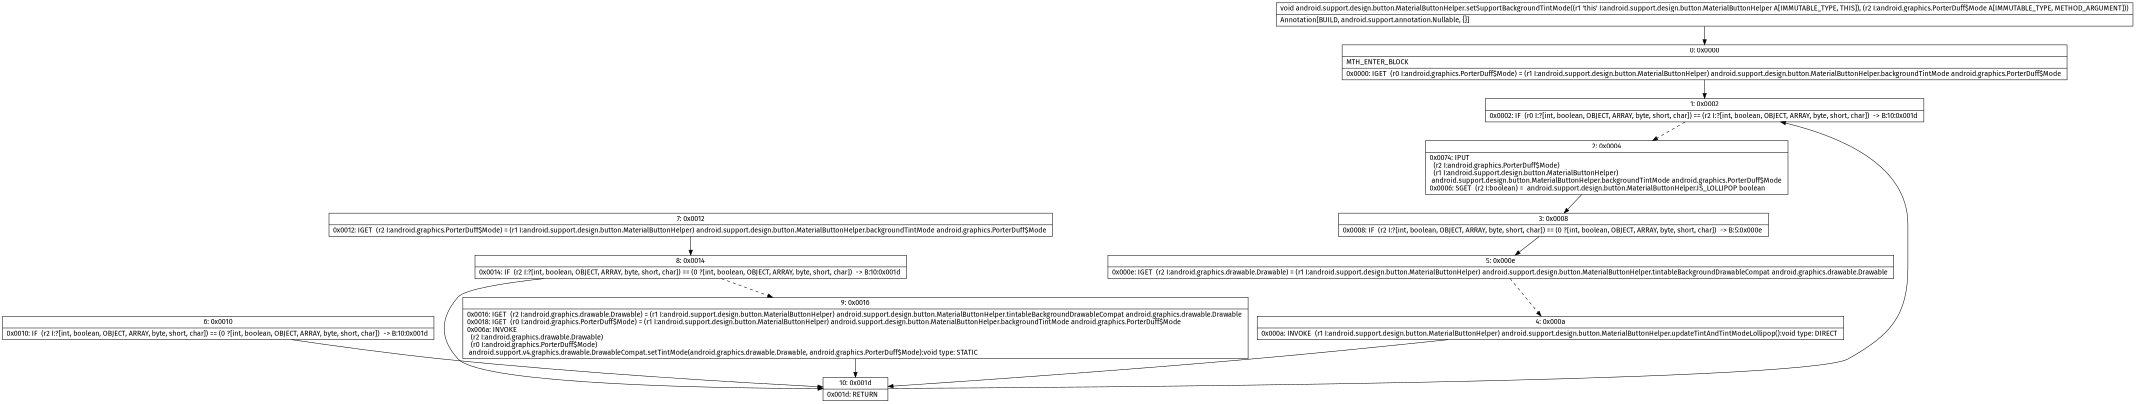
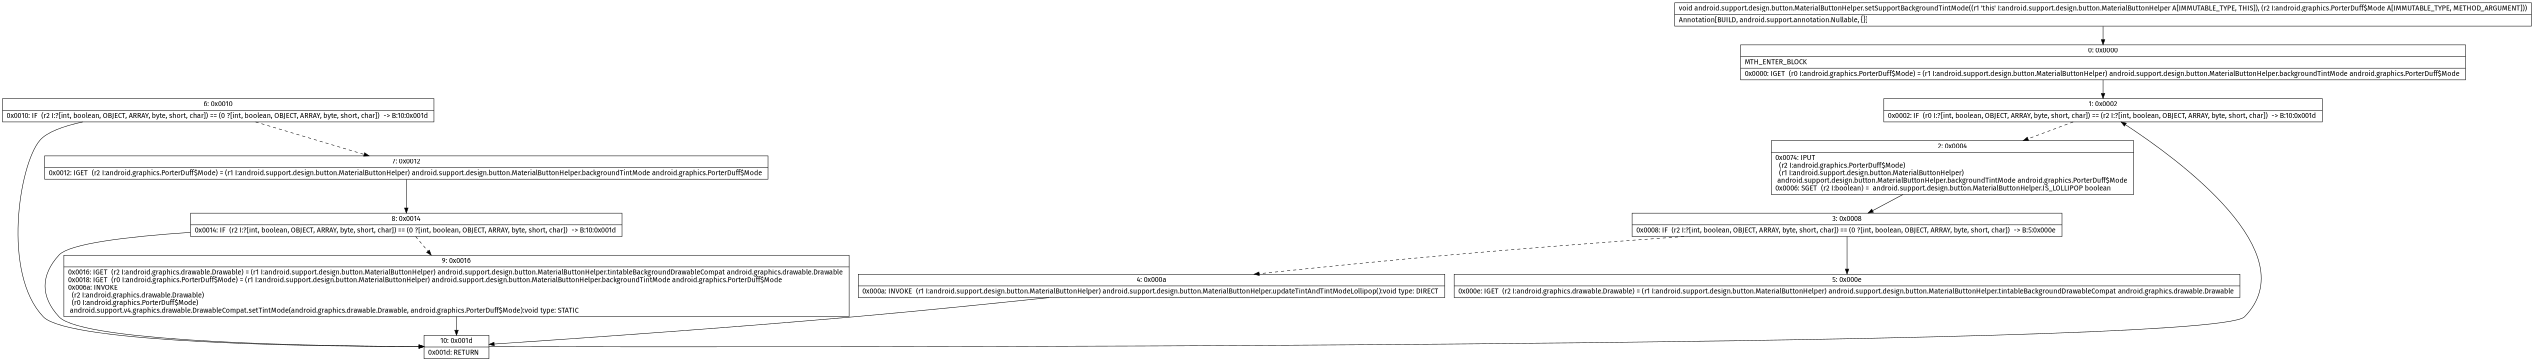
  digraph {
    fontname="Fira Sans"
    node [fontname="Fira Sans" shape=record]
    edge [fontname="Fira Sans"]
    n1 [label="{0\:\ 0x0000|MTH_ENTER_BLOCK\l|0x0000: IGET  (r0 I:android.graphics.PorterDuff$Mode) = (r1 I:android.support.design.button.MaterialButtonHelper) android.support.design.button.MaterialButtonHelper.backgroundTintMode android.graphics.PorterDuff$Mode \l}"]
    n2 [label="{1\:\ 0x0002|0x0002: IF  (r0 I:?[int, boolean, OBJECT, ARRAY, byte, short, char]) == (r2 I:?[int, boolean, OBJECT, ARRAY, byte, short, char])  \-\> B:10:0x001d \l}"]
    n3 [label="{2\:\ 0x0004|0x0074: IPUT  \l  (r2 I:android.graphics.PorterDuff$Mode)\l  (r1 I:android.support.design.button.MaterialButtonHelper)\l android.support.design.button.MaterialButtonHelper.backgroundTintMode android.graphics.PorterDuff$Mode \l0x0006: SGET  (r2 I:boolean) =  android.support.design.button.MaterialButtonHelper.IS_LOLLIPOP boolean \l}"]
    n4 [label="{3\:\ 0x0008|0x0008: IF  (r2 I:?[int, boolean, OBJECT, ARRAY, byte, short, char]) == (0 ?[int, boolean, OBJECT, ARRAY, byte, short, char])  \-\> B:5:0x000e \l}"]
    n5 [label="{10\:\ 0x001d|0x001d: RETURN   \l}"]
    n6 [label="{4\:\ 0x000a|0x000a: INVOKE  (r1 I:android.support.design.button.MaterialButtonHelper) android.support.design.button.MaterialButtonHelper.updateTintAndTintModeLollipop():void type: DIRECT \l}"]
    n7 [label="{5\:\ 0x000e|0x000e: IGET  (r2 I:android.graphics.drawable.Drawable) = (r1 I:android.support.design.button.MaterialButtonHelper) android.support.design.button.MaterialButtonHelper.tintableBackgroundDrawableCompat android.graphics.drawable.Drawable \l}"]
    n8 [label="{6\:\ 0x0010|0x0010: IF  (r2 I:?[int, boolean, OBJECT, ARRAY, byte, short, char]) == (0 ?[int, boolean, OBJECT, ARRAY, byte, short, char])  \-\> B:10:0x001d \l}"]
    n9 [label="{7\:\ 0x0012|0x0012: IGET  (r2 I:android.graphics.PorterDuff$Mode) = (r1 I:android.support.design.button.MaterialButtonHelper) android.support.design.button.MaterialButtonHelper.backgroundTintMode android.graphics.PorterDuff$Mode \l}"]
    n10 [label="{8\:\ 0x0014|0x0014: IF  (r2 I:?[int, boolean, OBJECT, ARRAY, byte, short, char]) == (0 ?[int, boolean, OBJECT, ARRAY, byte, short, char])  \-\> B:10:0x001d \l}"]
    n11 [label="{9\:\ 0x0016|0x0016: IGET  (r2 I:android.graphics.drawable.Drawable) = (r1 I:android.support.design.button.MaterialButtonHelper) android.support.design.button.MaterialButtonHelper.tintableBackgroundDrawableCompat android.graphics.drawable.Drawable \l0x0018: IGET  (r0 I:android.graphics.PorterDuff$Mode) = (r1 I:android.support.design.button.MaterialButtonHelper) android.support.design.button.MaterialButtonHelper.backgroundTintMode android.graphics.PorterDuff$Mode \l0x006a: INVOKE  \l  (r2 I:android.graphics.drawable.Drawable)\l  (r0 I:android.graphics.PorterDuff$Mode)\l android.support.v4.graphics.drawable.DrawableCompat.setTintMode(android.graphics.drawable.Drawable, android.graphics.PorterDuff$Mode):void type: STATIC \l}"]
    n12 [label="{void android.support.design.button.MaterialButtonHelper.setSupportBackgroundTintMode((r1 'this' I:android.support.design.button.MaterialButtonHelper A[IMMUTABLE_TYPE, THIS]), (r2 I:android.graphics.PorterDuff$Mode A[IMMUTABLE_TYPE, METHOD_ARGUMENT]))  | Annotation[BUILD, android.support.annotation.Nullable, \{\}]\l}"]
    n1 -> n2
    n2 -> n3 [style=dashed]
    n3 -> n4
-   n7 -> n6 [style=dashed]
+   n4 -> n6 [style=dashed]
    n4 -> n7
    n5 -> n2
    n6 -> n5
    n8 -> n5
+   n8 -> n9 [style=dashed]
    n9 -> n10
    n10 -> n5
    n10 -> n11 [style=dashed]
    n11 -> n5
    n12 -> n1
  }
